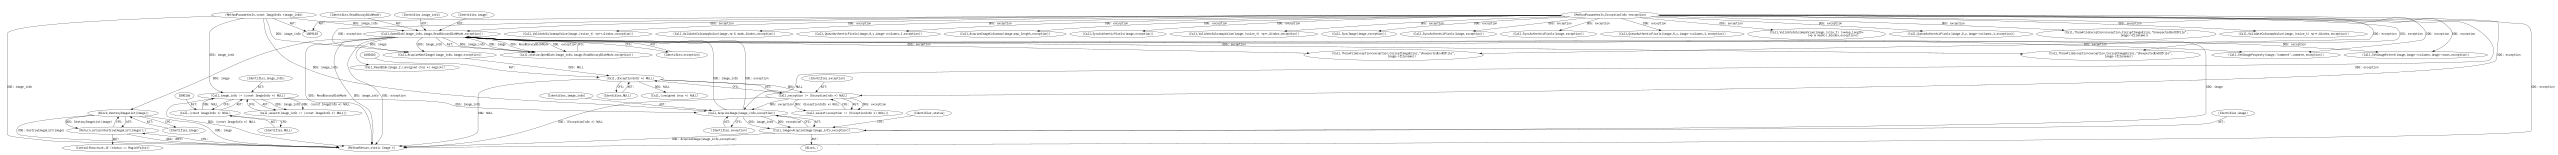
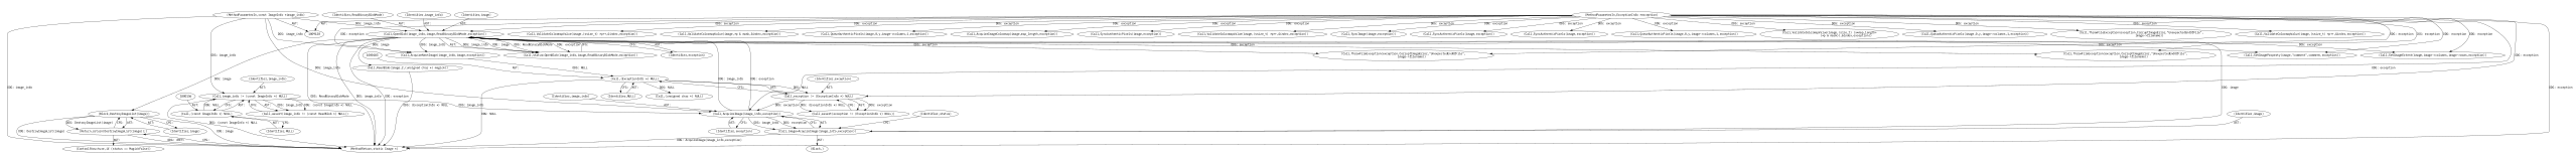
  digraph {
    fontname="IBM Plex Mono"
    node [fontname="IBM Plex Mono"]
    edge [fontname="IBM Plex Mono"]
    n1 [label="(Block,DestroyImageList(image))"]
    n2 [label="(Return,return(DestroyImageList(image));)"]
    n3 [label="(MethodReturn,static Image *)"]
    n4 [label="(Identifier,image)"]
    n5 [label="(ControlStructure,if (status == MagickFalse))"]
    n6 [label="(Call,OpenBlob(image_info,image,ReadBinaryBlobMode,exception))"]
    n7 [label="(Call,ThrowFileException(exception,CorruptImageError,\"UnexpectedEndOfFile\",\n          image->filename))"]
    n8 [label="(Call,ThrowFileException(exception,CorruptImageError,\"UnexpectedEndOfFile\",\n          image->filename))"]
    n9 [label="(Call,status=OpenBlob(image_info,image,ReadBinaryBlobMode,exception))"]
    n10 [label="(Identifier,exception)"]
    n11 [label="(Call,ReadBlob(image,2,(unsigned char *) magick))"]
    n12 [label="(Call,SetImageProperty(image,\"comment\",comment,exception))"]
    n13 [label="(Call,SetImageExtent(image,image->columns,image->rows,exception))"]
    n14 [label="(Call,AcquireNextImage(image_info,image,exception))"]
    n15 [label="(Call,(ExceptionInfo *) NULL)"]
    n16 [label="(Call,AcquireImage(image_info,exception))"]
    n17 [label="(Call,image=AcquireImage(image_info,exception))"]
    n18 [label="(Identifier,exception)"]
    n19 [label="(Block,)"]
    n20 [label="(Call,image_info != (const ImageInfo *) NULL)"]
    n21 [label="(Call,(const ImageInfo *) NULL)"]
-   n22 [label="(Call,assert(image_info != (const ImageInfo *) NULL))"]
+   n22 [label="(Call,assert(image_info != (const ReadBlob *) NULL))"]
    n23 [label="(Identifier,NULL)"]
    n24 [label="(MethodParameterIn,const ImageInfo *image_info)"]
    n25 [label=1009120]
    n26 [label="(Call,exception != (ExceptionInfo *) NULL)"]
    n27 [label="(Identifier,NULL)"]
    n28 [label="(Call,(unsigned char *) NULL)"]
    n29 [label="(Call,assert(exception != (ExceptionInfo *) NULL))"]
    n30 [label="(MethodParameterIn,ExceptionInfo *exception)"]
    n31 [label="(Call,ValidateColormapValue(image,(ssize_t) *p++,&index,exception))"]
    n32 [label="(Call,ValidateColormapValue(image,*p & mask,&index,exception))"]
    n33 [label="(Call,QueueAuthenticPixels(image,0,y,image->columns,1,exception))"]
    n34 [label="(Call,AcquireImageColormap(image,map_length,exception))"]
    n35 [label="(Call,SyncAuthenticPixels(image,exception))"]
    n36 [label="(Call,ValidateColormapValue(image,(ssize_t) *p++,&index,exception))"]
    n37 [label="(Call,SyncImage(image,exception))"]
    n38 [label="(Call,SyncAuthenticPixels(image,exception))"]
    n39 [label="(Call,SyncAuthenticPixels(image,exception))"]
    n40 [label="(Call,QueueAuthenticPixels(image,0,y,image->columns,1,exception))"]
    n41 [label="(Call,ValidateColormapValue(image,(size_t) (x*map_length+\n                    (*p & mask)),&index,exception))"]
    n42 [label="(Call,QueueAuthenticPixels(image,0,y,image->columns,1,exception))"]
    n43 [label="(Call,ThrowFileException(exception,CorruptImageError,\"UnexpectedEndOfFile\",\n          image->filename))"]
    n44 [label="(Call,ValidateColormapValue(image,(ssize_t) *p++,&index,exception))"]
    n45 [label="(Identifier,ReadBinaryBlobMode)"]
    n46 [label="(Identifier,image_info)"]
    n47 [label="(Identifier,image_info)"]
    n48 [label="(Identifier,image)"]
    n49 [label="(Identifier,exception)"]
    n50 [label="(Identifier,status)"]
    n51 [label="(Identifier,image_info)"]
    n52 [label="(Identifier,image)"]
    1000156
    1000183
    n1 -> n2 [label="AST: "]
    n1 -> n2 [label="DDG: DestroyImageList(image)"]
    n1 -> n3 [label="DDG: image"]
    n1 -> n3 [label="DDG: DestroyImageList(image)"]
    n1 -> n4 [label="CFG: "]
    n2 -> n1 [label="CFG: "]
    n2 -> n3 [label="DDG: <RET>"]
    n2 -> n5 [label="AST: "]
    n3 -> n2 [label="CFG: "]
    n4 -> n1 [label="AST: "]
    n6 -> n1 [label="DDG: image"]
    n6 -> n3 [label="DDG: ReadBinaryBlobMode"]
    n6 -> n3 [label="DDG: image_info"]
    n6 -> n3 [label="DDG: exception"]
    n6 -> n7 [label="DDG: exception"]
    n6 -> n8 [label="DDG: exception"]
    n6 -> n9 [label="AST: "]
    n6 -> n9 [label="DDG: image_info"]
    n6 -> n9 [label="DDG: image"]
    n6 -> n9 [label="DDG: ReadBinaryBlobMode"]
    n6 -> n9 [label="DDG: exception"]
    n6 -> n10 [label="CFG: "]
    n6 -> n11 [label="DDG: image"]
    n6 -> n12 [label="DDG: exception"]
    n6 -> n13 [label="DDG: exception"]
    n6 -> n14 [label="DDG: image_info"]
    n9 -> n6 [label="CFG: "]
    n10 -> n6 [label="AST: "]
    n14 -> n15 [label="DDG: NULL"]
    n15 -> n3 [label="DDG: NULL"]
    n15 -> n26 [label="AST: "]
    n15 -> n26 [label="DDG: NULL"]
    n15 -> n27 [label="CFG: "]
    n15 -> n28 [label="DDG: NULL"]
    n16 -> n6 [label="DDG: image_info"]
    n16 -> n6 [label="DDG: exception"]
    n16 -> n17 [label="AST: "]
    n16 -> n17 [label="DDG: image_info"]
    n16 -> n17 [label="DDG: exception"]
    n16 -> n18 [label="CFG: "]
    n17 -> n3 [label="DDG: AcquireImage(image_info,exception)"]
    n17 -> n6 [label="DDG: image"]
    n17 -> n16 [label="CFG: "]
    n17 -> n19 [label="AST: "]
    n18 -> n16 [label="AST: "]
    n20 -> n3 [label="DDG: (const ImageInfo *) NULL"]
    n20 -> n16 [label="DDG: image_info"]
    n20 -> n21 [label="CFG: "]
    n20 -> n22 [label="AST: "]
    n20 -> n22 [label="DDG: image_info"]
    n20 -> n22 [label="DDG: (const ImageInfo *) NULL"]
    n21 -> n20 [label="AST: "]
    n21 -> n20 [label="DDG: NULL"]
    n21 -> n23 [label="CFG: "]
    n22 -> n20 [label="CFG: "]
    n23 -> n21 [label="AST: "]
    n24 -> n3 [label="DDG: image_info"]
    n24 -> n6 [label="DDG: image_info"]
    n24 -> n14 [label="DDG: image_info"]
    n24 -> n16 [label="DDG: image_info"]
    n24 -> n20 [label="DDG: image_info"]
    n24 -> n25 [label="AST: "]
-   n26 -> n3 [label="DDG: (ExceptionInfo *) NULL"]
+   n11 -> n3 [label="DDG: (ExceptionInfo *) NULL"]
    n26 -> n15 [label="CFG: "]
    n26 -> n16 [label="DDG: exception"]
    n26 -> n29 [label="AST: "]
    n26 -> n29 [label="DDG: exception"]
    n26 -> n29 [label="DDG: (ExceptionInfo *) NULL"]
    n27 -> n15 [label="AST: "]
    n29 -> n26 [label="CFG: "]
    n30 -> n3 [label="DDG: exception"]
    n30 -> n6 [label="DDG: exception"]
    n30 -> n7 [label="DDG: exception"]
    n30 -> n8 [label="DDG: exception"]
    n30 -> n12 [label="DDG: exception"]
    n30 -> n13 [label="DDG: exception"]
    n30 -> n14 [label="DDG: exception"]
    n30 -> n16 [label="DDG: exception"]
    n30 -> n25 [label="AST: "]
    n30 -> n26 [label="DDG: exception"]
    n30 -> n31 [label="DDG: exception"]
    n30 -> n32 [label="DDG: exception"]
    n30 -> n33 [label="DDG: exception"]
    n30 -> n34 [label="DDG: exception"]
    n30 -> n35 [label="DDG: exception"]
    n30 -> n36 [label="DDG: exception"]
    n30 -> n37 [label="DDG: exception"]
    n30 -> n38 [label="DDG: exception"]
    n30 -> n39 [label="DDG: exception"]
    n30 -> n40 [label="DDG: exception"]
    n30 -> n41 [label="DDG: exception"]
    n30 -> n42 [label="DDG: exception"]
    n30 -> n43 [label="DDG: exception"]
    n30 -> n44 [label="DDG: exception"]
    n45 -> n6 [label="AST: "]
    n46 -> n16 [label="AST: "]
    n47 -> n6 [label="AST: "]
    n48 -> n6 [label="AST: "]
    n49 -> n26 [label="AST: "]
    n50 -> n17 [label="CFG: "]
    n51 -> n20 [label="AST: "]
    n52 -> n17 [label="AST: "]
    1000156 -> n21 [label="AST: "]
    1000183 -> n15 [label="AST: "]
  }
